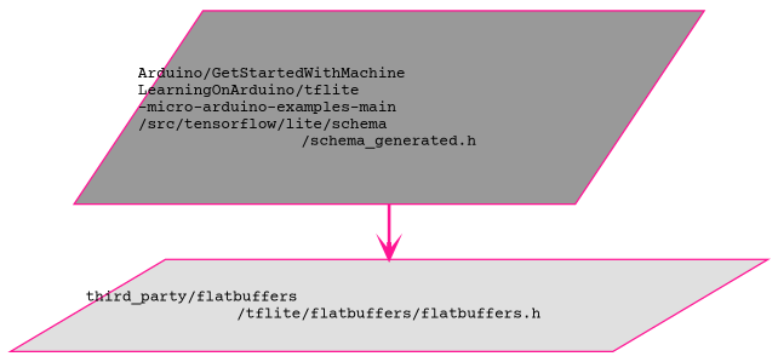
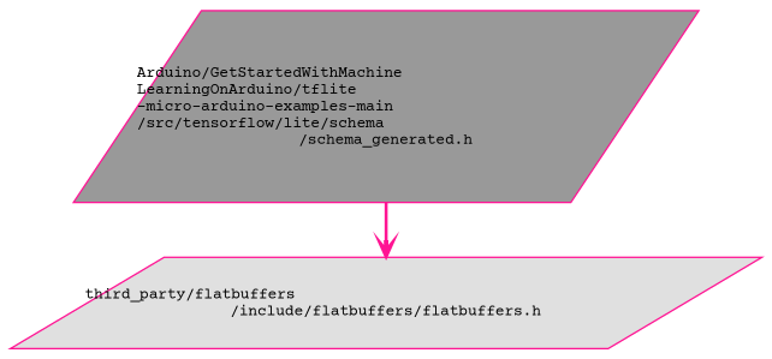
  digraph {
    fontname="Courier Prime"
    node [color=deeppink fontname="Courier Prime" fontsize=10 shape=parallelogram style=filled]
    n1 [fillcolor=grey60 fontcolor=black height=0.2 label="Arduino/GetStartedWithMachine\lLearningOnArduino/tflite\l-micro-arduino-examples-main\l/src/tensorflow/lite/schema\l/schema_generated.h" width=0.4]
-   n2 [fillcolor="#E0E0E0" height=0.2 label="third_party/flatbuffers\l/tflite/flatbuffers/flatbuffers.h" width=0.4]
+   n2 [fillcolor="#E0E0E0" height=0.2 label="third_party/flatbuffers\l/include/flatbuffers/flatbuffers.h" width=0.4]
    n1 -> n2 [color=deeppink fontname="Courier Prime" fontsize=10 labelfontname=Helvetica labelfontsize=10 style=bold arrowhead=vee]
  }
